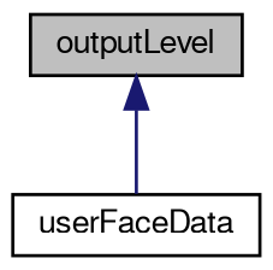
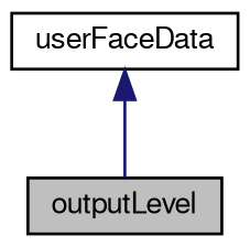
  digraph {
    rankdir=TB
    node [color=black fontname=FreeSans fontsize=10 shape=record]
    n1 [fillcolor=grey75 fontcolor=black height=0.2 label=outputLevel style=filled width=0.4]
    n2 [height=0.2 label=userFaceData width=0.4]
-   n1 -> n2 [color=midnightblue dir=back fontname=FreeSans fontsize=10 labelfontname=FreeSans labelfontsize=10 style=solid]
+   n2 -> n1 [color=midnightblue dir=back fontname=FreeSans fontsize=10 labelfontname=FreeSans labelfontsize=10 style=solid]
  }
